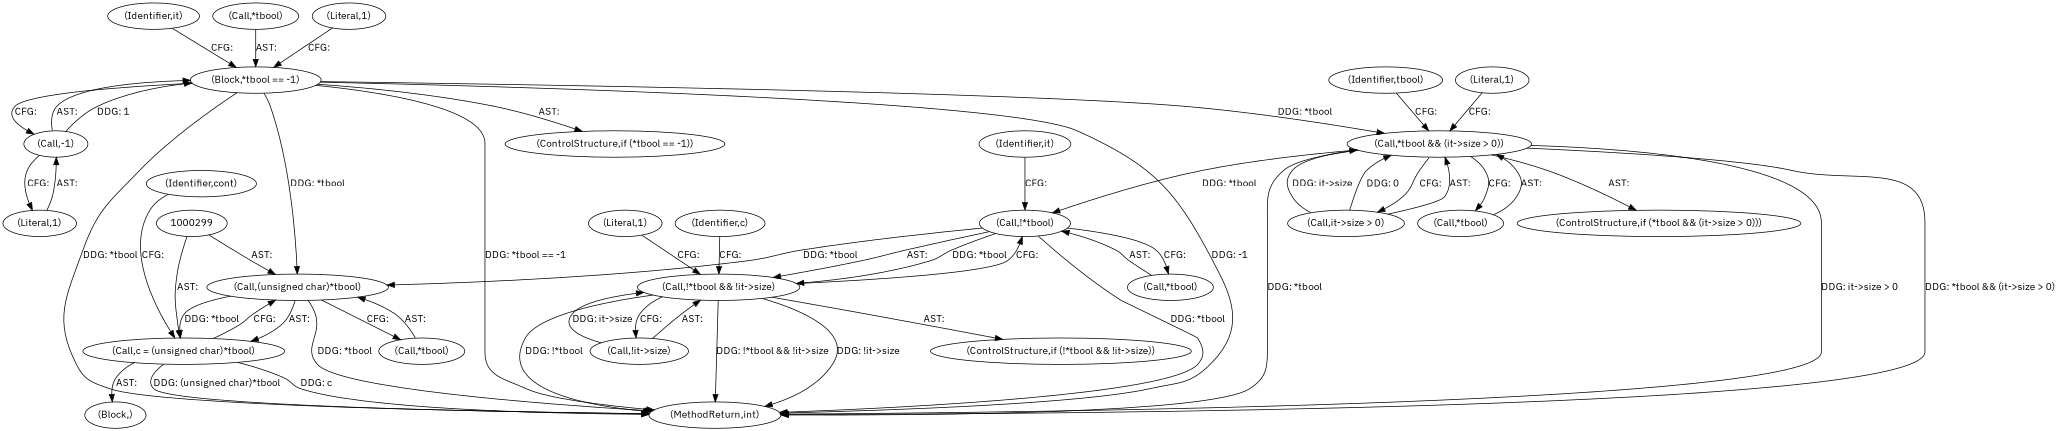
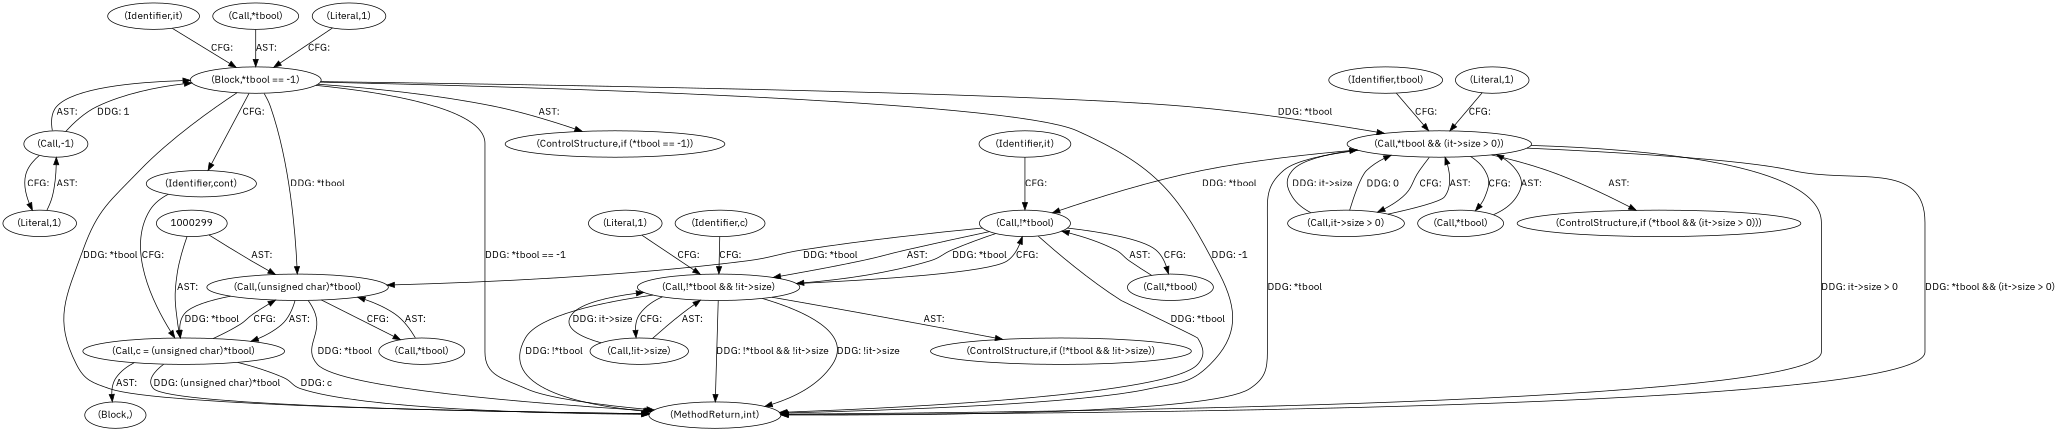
  digraph {
    fontname="IBM Plex Sans"
    node [fontname="IBM Plex Sans"]
    edge [fontname="IBM Plex Sans"]
    n1 [label="(Block,*tbool == -1)"]
    n2 [label="(Call,-1)"]
    n3 [label="(Call,*tbool && (it->size > 0))"]
    n4 [label="(Call,(unsigned char)*tbool)"]
    n5 [label="(ControlStructure,if (*tbool == -1))"]
    n6 [label="(MethodReturn,int)"]
    n7 [label="(Literal,1)"]
    n8 [label="(Call,!*tbool)"]
    n9 [label="(Call,it->size > 0)"]
    n10 [label="(Call,*tbool)"]
    n11 [label="(ControlStructure,if (*tbool && (it->size > 0)))"]
    n12 [label="(Call,c = (unsigned char)*tbool)"]
    n13 [label="(Call,*tbool)"]
    n14 [label="(Call,!*tbool && !it->size)"]
    n15 [label="(Call,*tbool)"]
    n16 [label="(ControlStructure,if (!*tbool && !it->size))"]
    n17 [label="(Call,!it->size)"]
    n18 [label="(Block,)"]
    n19 [label="(Identifier,it)"]
    n20 [label="(Literal,1)"]
    n21 [label="(Call,*tbool)"]
    n22 [label="(Identifier,cont)"]
    n23 [label="(Literal,1)"]
    n24 [label="(Identifier,tbool)"]
    n25 [label="(Identifier,c)"]
    n26 [label="(Identifier,it)"]
    n27 [label="(Literal,1)"]
    1000299
-   n1 -> n2 [label="CFG: "]
+   n1 -> n22 [label="CFG: "]
    n1 -> n3 [label="DDG: *tbool"]
    n1 -> n4 [label="DDG: *tbool"]
    n1 -> n5 [label="AST: "]
    n1 -> n6 [label="DDG: -1"]
    n1 -> n6 [label="DDG: *tbool"]
    n1 -> n6 [label="DDG: *tbool == -1"]
    n2 -> n1 [label="AST: "]
    n2 -> n1 [label="DDG: 1"]
    n2 -> n7 [label="CFG: "]
    n3 -> n6 [label="DDG: *tbool"]
    n3 -> n6 [label="DDG: it->size > 0"]
    n3 -> n6 [label="DDG: *tbool && (it->size > 0)"]
    n3 -> n8 [label="DDG: *tbool"]
    n3 -> n9 [label="CFG: "]
    n3 -> n10 [label="CFG: "]
    n3 -> n11 [label="AST: "]
    n4 -> n6 [label="DDG: *tbool"]
    n4 -> n12 [label="AST: "]
    n4 -> n12 [label="DDG: *tbool"]
    n4 -> n13 [label="CFG: "]
    n7 -> n2 [label="AST: "]
    n8 -> n4 [label="DDG: *tbool"]
    n8 -> n6 [label="DDG: *tbool"]
    n8 -> n14 [label="AST: "]
    n8 -> n14 [label="DDG: *tbool"]
    n8 -> n15 [label="CFG: "]
    n9 -> n3 [label="AST: "]
    n9 -> n3 [label="DDG: it->size"]
    n9 -> n3 [label="DDG: 0"]
    n10 -> n3 [label="AST: "]
    n12 -> n4 [label="CFG: "]
    n12 -> n6 [label="DDG: c"]
    n12 -> n6 [label="DDG: (unsigned char)*tbool"]
    n12 -> n18 [label="AST: "]
    n13 -> n4 [label="AST: "]
    n14 -> n6 [label="DDG: !*tbool"]
    n14 -> n6 [label="DDG: !*tbool && !it->size"]
    n14 -> n6 [label="DDG: !it->size"]
    n14 -> n8 [label="CFG: "]
    n14 -> n16 [label="AST: "]
    n14 -> n17 [label="CFG: "]
    n15 -> n8 [label="AST: "]
    n17 -> n14 [label="AST: "]
    n17 -> n14 [label="DDG: it->size"]
    n19 -> n1 [label="CFG: "]
    n20 -> n3 [label="CFG: "]
    n21 -> n1 [label="AST: "]
    n22 -> n12 [label="CFG: "]
    n23 -> n14 [label="CFG: "]
    n24 -> n3 [label="CFG: "]
    n25 -> n14 [label="CFG: "]
    n26 -> n8 [label="CFG: "]
    n27 -> n1 [label="CFG: "]
    1000299 -> n4 [label="AST: "]
    1000299 -> n12 [label="AST: "]
  }
